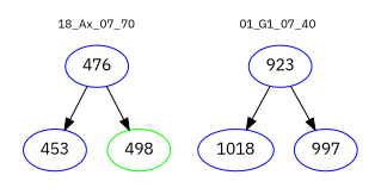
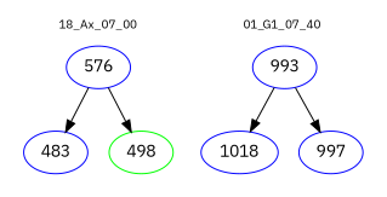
  digraph {
    fontname="IBM Plex Sans"
    node [color=blue fontname="IBM Plex Sans"]
    edge [color=black fontname="IBM Plex Sans"]
-   n1 [label=476]
-   n2 [label=453]
+   n1 [label=576]
+   n2 [label=483]
    n3 [color=green label=498]
-   n4 [label=923]
+   n4 [label=993]
    n5 [label=1018]
    n6 [label=997]
    subgraph cluster_1 {
      color=white
      fontsize=10
-     label="18_Ax_07_70"
+     label="18_Ax_07_00"
      n1
      n2
      n3
    }
    subgraph cluster_2 {
      color=white
      fontsize=10
      label="01_G1_07_40"
      n4
      n5
      n6
    }
    n1 -> n2
    n1 -> n3
    n4 -> n5
    n4 -> n6
  }
